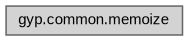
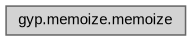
  digraph {
    rankdir=LR
    fontname="Liberation Sans"
-   n1 [color=grey40 fillcolor=lightgrey fontname="Liberation Sans" fontsize=10 height=0.2 label="gyp.common.memoize" shape=box style=filled width=0.4]
+   n1 [color=grey40 fillcolor=lightgrey fontname="Liberation Sans" fontsize=10 height=0.2 label="gyp.memoize.memoize" shape=box style=filled width=0.4]
  }
